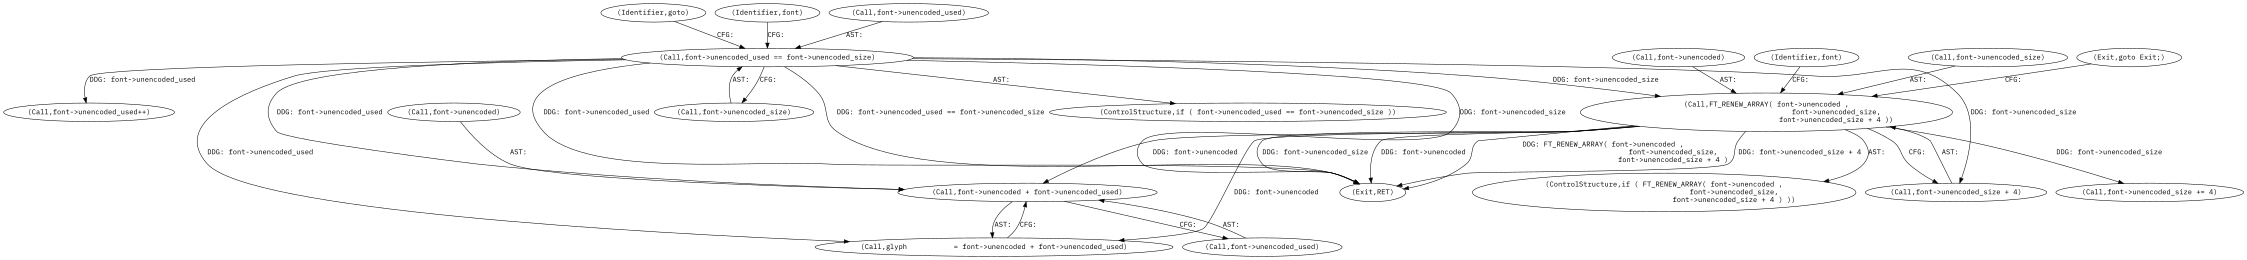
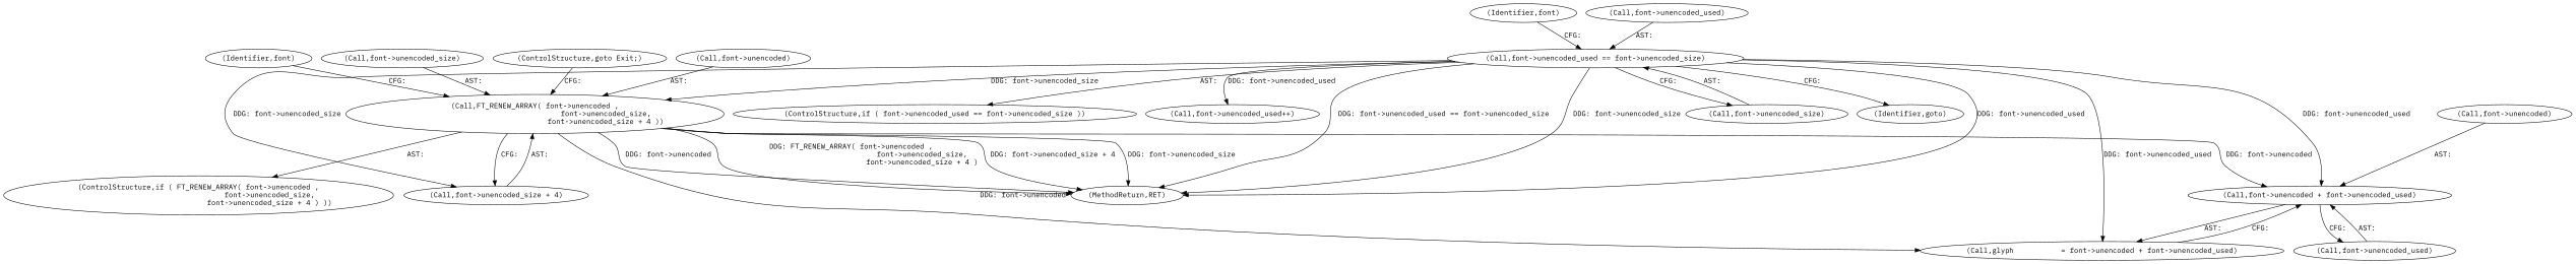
  digraph {
    fontname="IBM Plex Mono"
    node [fontname="IBM Plex Mono"]
    edge [fontname="IBM Plex Mono"]
    n1 [label="(Call,font->unencoded + font->unencoded_used)"]
    n2 [label="(Call,glyph           = font->unencoded + font->unencoded_used)"]
    n3 [label="(Call,font->unencoded_used)"]
-   n4 [label="(Exit,RET)"]
+   n4 [label="(MethodReturn,RET)"]
    n5 [label="(Call,FT_RENEW_ARRAY( font->unencoded ,\n                                 font->unencoded_size,\n                                 font->unencoded_size + 4 ))"]
    n6 [label="(ControlStructure,if ( FT_RENEW_ARRAY( font->unencoded ,\n                                 font->unencoded_size,\n                                 font->unencoded_size + 4 ) ))"]
    n7 [label="(Call,font->unencoded_size + 4)"]
-   n8 [label="(Call,font->unencoded_size += 4)"]
    n9 [label="(Call,font->unencoded_used == font->unencoded_size)"]
    n10 [label="(ControlStructure,if ( font->unencoded_used == font->unencoded_size ))"]
    n11 [label="(Call,font->unencoded_used++)"]
    n12 [label="(Call,font->unencoded_size)"]
    n13 [label="(Identifier,goto)"]
    n14 [label="(Identifier,font)"]
    n15 [label="(Call,font->unencoded_size)"]
-   n16 [label="(Exit,goto Exit;)"]
+   n16 [label="(ControlStructure,goto Exit;)"]
    n17 [label="(Call,font->unencoded_used)"]
    n18 [label="(Call,font->unencoded)"]
    n19 [label="(Call,font->unencoded)"]
    n20 [label="(Identifier,font)"]
    n1 -> n2 [label="AST: "]
    n1 -> n3 [label="CFG: "]
    n2 -> n1 [label="CFG: "]
    n3 -> n1 [label="AST: "]
    n5 -> n1 [label="DDG: font->unencoded"]
    n5 -> n2 [label="DDG: font->unencoded"]
    n5 -> n4 [label="DDG: font->unencoded"]
    n5 -> n4 [label="DDG: FT_RENEW_ARRAY( font->unencoded ,\n                                 font->unencoded_size,\n                                 font->unencoded_size + 4 )"]
    n5 -> n4 [label="DDG: font->unencoded_size + 4"]
    n5 -> n4 [label="DDG: font->unencoded_size"]
    n5 -> n6 [label="AST: "]
    n5 -> n7 [label="CFG: "]
-   n5 -> n8 [label="DDG: font->unencoded_size"]
    n7 -> n5 [label="AST: "]
    n9 -> n1 [label="DDG: font->unencoded_used"]
    n9 -> n2 [label="DDG: font->unencoded_used"]
    n9 -> n4 [label="DDG: font->unencoded_size"]
    n9 -> n4 [label="DDG: font->unencoded_used"]
    n9 -> n4 [label="DDG: font->unencoded_used == font->unencoded_size"]
    n9 -> n5 [label="DDG: font->unencoded_size"]
    n9 -> n7 [label="DDG: font->unencoded_size"]
    n9 -> n10 [label="AST: "]
    n9 -> n11 [label="DDG: font->unencoded_used"]
    n9 -> n12 [label="CFG: "]
    n12 -> n9 [label="AST: "]
-   n13 -> n9 [label="CFG: "]
+   n9 -> n13 [label="CFG: "]
    n14 -> n9 [label="CFG: "]
    n15 -> n5 [label="AST: "]
    n16 -> n5 [label="CFG: "]
    n17 -> n9 [label="AST: "]
    n18 -> n1 [label="AST: "]
    n19 -> n5 [label="AST: "]
    n20 -> n5 [label="CFG: "]
  }
